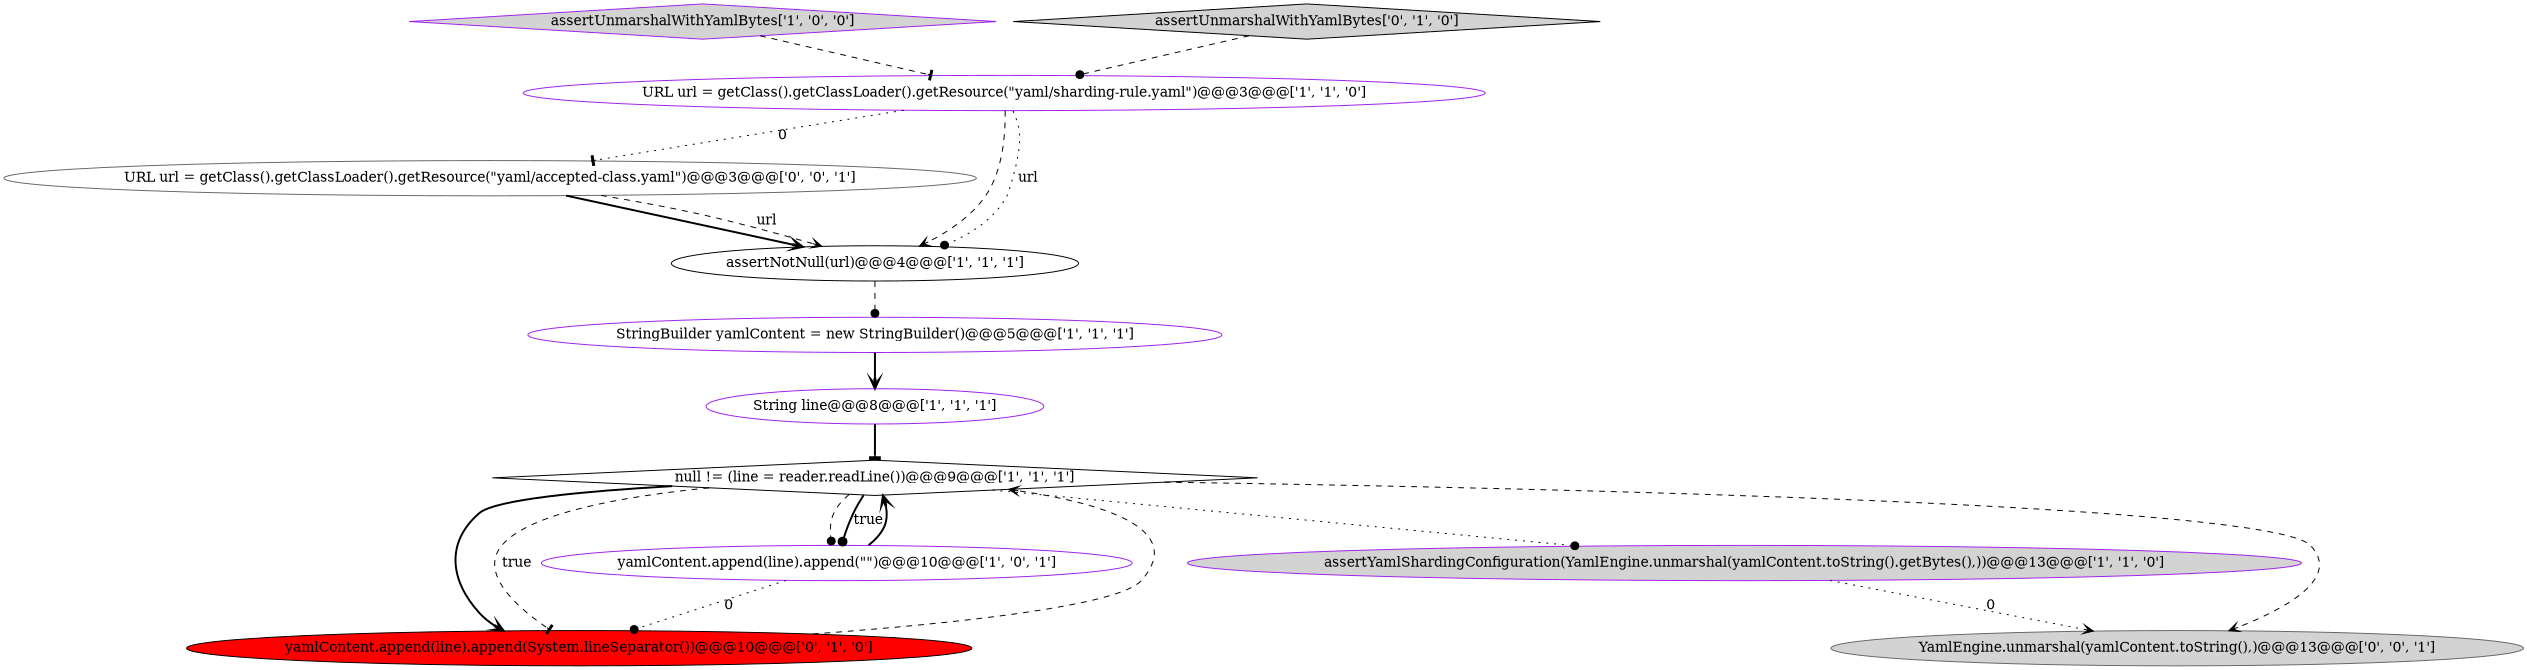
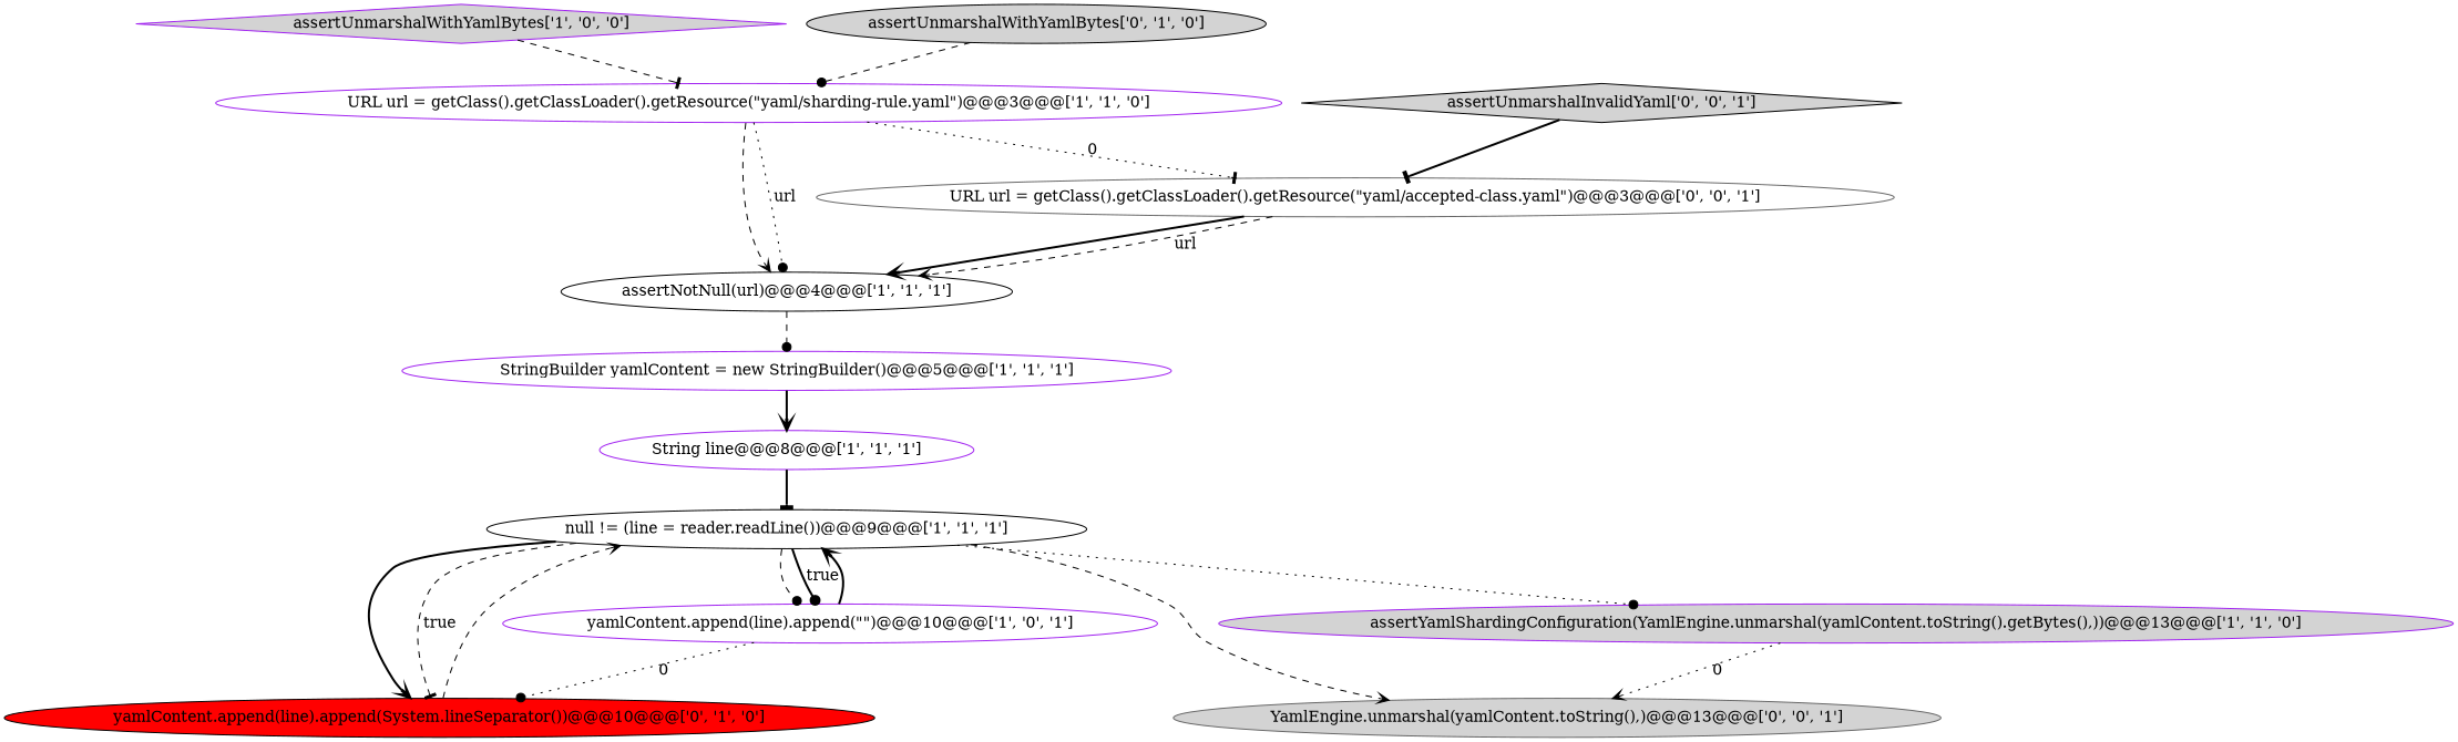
  digraph {
    node [color=purple fillcolor=white shape=ellipse style=filled]
    edge [arrowhead=vee style=dashed]
    n1 [label="StringBuilder yamlContent = new StringBuilder()@@@5@@@['1', '1', '1']"]
    n2 [label="String line@@@8@@@['1', '1', '1']"]
-   n3 [color=black label="null != (line = reader.readLine())@@@9@@@['1', '1', '1']" shape=diamond]
+   n3 [color=black label="null != (line = reader.readLine())@@@9@@@['1', '1', '1']"]
    n4 [color=black fillcolor=red label="yamlContent.append(line).append(System.lineSeparator())@@@10@@@['0', '1', '0']"]
    n5 [fillcolor=lightgray label="assertYamlShardingConfiguration(YamlEngine.unmarshal(yamlContent.toString().getBytes(),))@@@13@@@['1', '1', '0']"]
    n6 [color=gray40 fillcolor=lightgray label="YamlEngine.unmarshal(yamlContent.toString(),)@@@13@@@['0', '0', '1']"]
    n7 [label="yamlContent.append(line).append(\"\")@@@10@@@['1', '0', '1']"]
    n8 [label="URL url = getClass().getClassLoader().getResource(\"yaml/sharding-rule.yaml\")@@@3@@@['1', '1', '0']"]
    n9 [color=gray40 label="URL url = getClass().getClassLoader().getResource(\"yaml/accepted-class.yaml\")@@@3@@@['0', '0', '1']"]
    n10 [color=black label="assertNotNull(url)@@@4@@@['1', '1', '1']"]
    n11 [fillcolor=lightgray label="assertUnmarshalWithYamlBytes['1', '0', '0']" shape=diamond]
-   n12 [color=black fillcolor=lightgray label="assertUnmarshalWithYamlBytes['0', '1', '0']" shape=diamond]
+   n12 [color=black fillcolor=lightgray label="assertUnmarshalWithYamlBytes['0', '1', '0']"]
+   n13 [color=black fillcolor=lightgray label="assertUnmarshalInvalidYaml['0', '0', '1']" shape=diamond]
    n1 -> n2 [style=bold]
    n2 -> n3 [arrowhead=tee style=bold]
    n3 -> n4 [style=bold]
    n3 -> n4 [arrowhead=tee label=true]
    n3 -> n5 [arrowhead=dot style=dotted]
    n3 -> n6
    n3 -> n7 [arrowhead=dot]
    n3 -> n7 [arrowhead=dot label=true style=bold]
    n4 -> n3
    n5 -> n6 [label=0 style=dotted]
    n7 -> n3 [style=bold]
    n7 -> n4 [arrowhead=dot label=0 style=dotted]
    n8 -> n9 [arrowhead=tee label=0 style=dotted]
    n8 -> n10
    n8 -> n10 [arrowhead=dot label=url style=dotted]
    n9 -> n10 [style=bold]
    n9 -> n10 [label=url]
    n10 -> n1 [arrowhead=dot]
    n11 -> n8 [arrowhead=tee]
    n12 -> n8 [arrowhead=dot]
+   n13 -> n9 [arrowhead=tee style=bold]
  }
